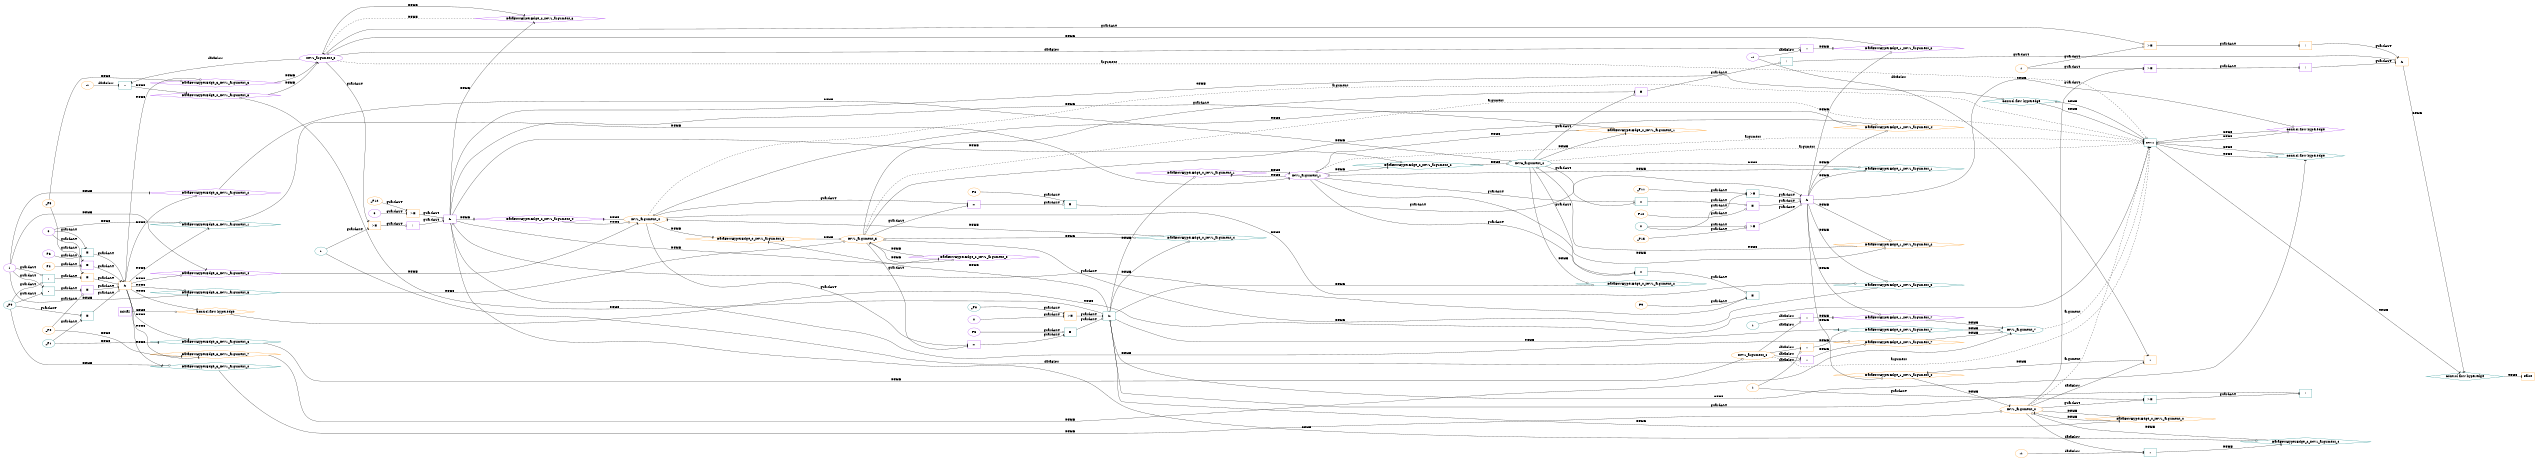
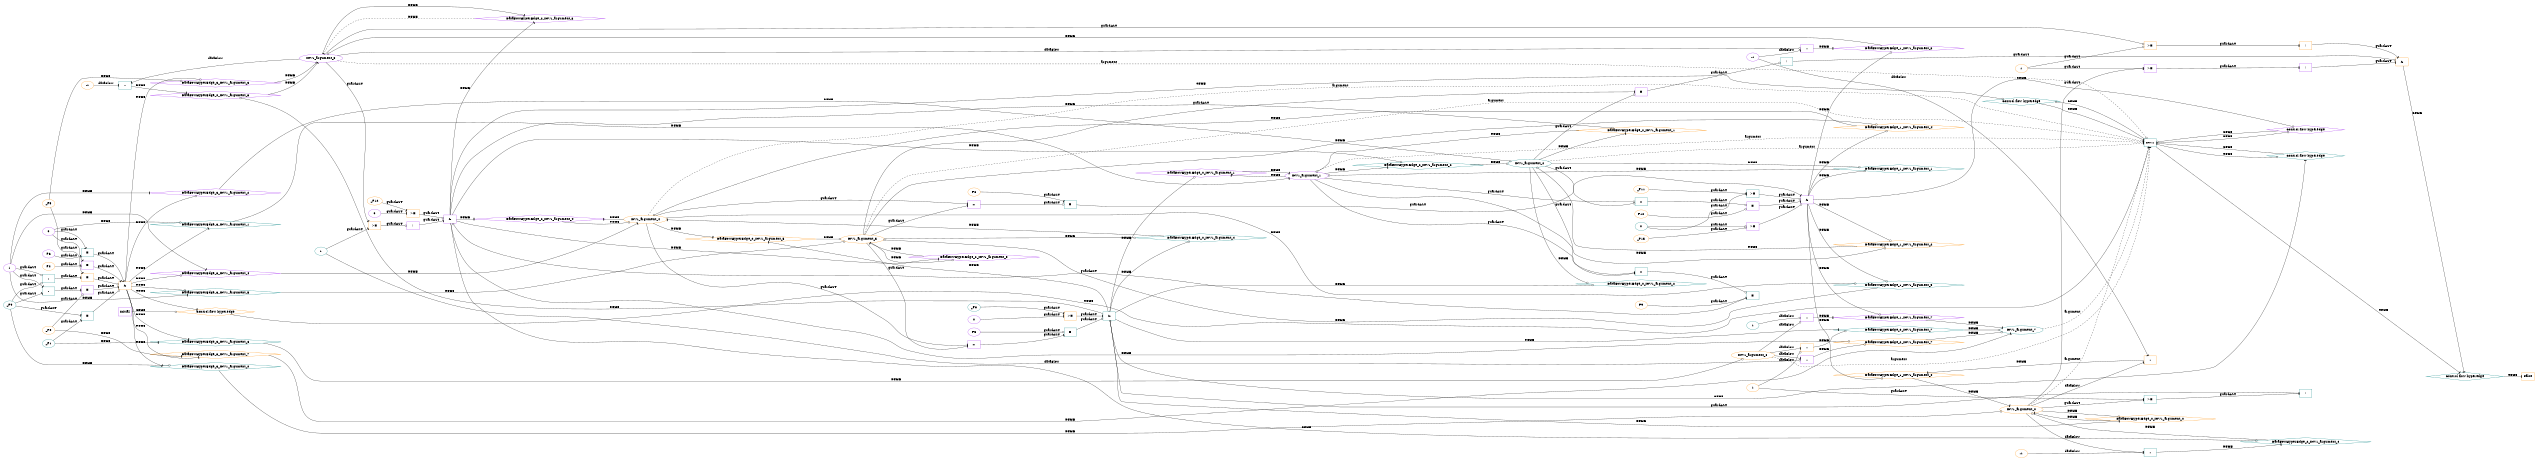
  digraph {
    rankdir=LR
    node [color=teal shape=rect]
    edge [arrowhead=tee]
    n1 [GNNNodeID=8 label="-" nodeName=xxxINV1___INV1_0xxxdataFlow_0_node_0]
    n2 [color=purple label=DataFowHyperEdge_0_INV1_argument_3 nodeName=DataFowHyperEdge_0_INV1_argument_3 shape=diamond]
    n3 [GNNNodeID=73 color=purple label=INV1_argument_3 nodeName=argument3 shape=oval]
    n4 [GNNNodeID=9 color=darkorange label=-1 nodeName=xxxINV1___INV1_0xxxdataFlow_0_node_2 shape=""]
    n5 [GNNNodeID=20 color=purple label="-" nodeName=xxxINV1___INV1_1xxxdataFlow1_node_0]
    n6 [GNNNodeID=44 color=darkorange label=">=" nodeName=xxxINV1___INV1_2xxxguard1_node_1]
    n7 [GNNNodeID=67 color=darkorange label=">=" nodeName=xxxFALSE___INV1_4xxxguard1_node_1]
    n8 [GNNNodeID=70 label=INV1 nodeName=INV1]
    n9 [color=purple label=DataFowHyperEdge_2_INV1_argument_3 nodeName=DataFowHyperEdge_2_INV1_argument_3 shape=diamond]
    n10 [color=purple label=DataFowHyperEdge_1_INV1_argument_3 nodeName=DataFowHyperEdge_1_INV1_argument_3 shape=diamond]
    n11 [GNNNodeID=43 color=purple label="!" nodeName=xxxINV1___INV1_2xxxguard1_node_0]
    n12 [GNNNodeID=66 color=darkorange label="!" nodeName=xxxFALSE___INV1_4xxxguard1_node_0]
    n13 [hyperEdgeNodeID=0 label="Control flow hyperedge" nodeName=ControlFowHyperEdge_0 shape=diamond]
    n14 [color=purple hyperEdgeNodeID=1 label="Control flow hyperedge" nodeName=ControlFowHyperEdge_1 shape=diamond]
    n15 [hyperEdgeNodeID=2 label="Control flow hyperedge" nodeName=ControlFowHyperEdge_2 shape=diamond]
    n16 [hyperEdgeNodeID=4 label="Control flow hyperedge" nodeName=ControlFowHyperEdge_4 shape=diamond]
    n17 [GNNNodeID=10 color=darkorange label="-" nodeName=xxxINV1___INV1_0xxxdataFlow2_node_0]
    n18 [label=DataFowHyperEdge_0_INV1_argument_7 nodeName=DataFowHyperEdge_0_INV1_argument_7 shape=diamond]
    n19 [GNNNodeID=73 label=INV1_argument_7 nodeName=argument7 shape=oval]
    n20 [GNNNodeID=11 color=darkorange label=1 nodeName=xxxINV1___INV1_0xxxdataFlow2_node_2 shape=""]
    n21 [GNNNodeID=16 label=">=" nodeName=xxxINV1___INV1_0xxxguard1_node_1]
    n22 [GNNNodeID=15 label="!" nodeName=xxxINV1___INV1_0xxxguard1_node_0]
    n23 [GNNNodeID=73 color=darkorange label=INV1_argument_6 nodeName=argument6 shape=oval]
    n24 [GNNNodeID=22 color=purple label="-" nodeName=xxxINV1___INV1_1xxxdataFlow2_node_0]
    n25 [GNNNodeID=38 color=purple label="-" nodeName=xxxINV1___INV1_2xxxdataFlow2_node_0]
    n26 [color=purple label=DataFowHyperEdge_1_INV1_argument_7 nodeName=DataFowHyperEdge_1_INV1_argument_7 shape=diamond]
    n27 [color=darkorange label=DataFowHyperEdge_2_INV1_argument_7 nodeName=DataFowHyperEdge_2_INV1_argument_7 shape=diamond]
    n28 [GNNNodeID=12 label="=" nodeName=xxxINV1___INV1_0xxxguard_0_node_0]
    n29 [andName=xxxINV1___INV1_0xxx_and label="&"]
    n30 [color=darkorange label=DataFowHyperEdge_0_INV1_argument_5 nodeName=DataFowHyperEdge_0_INV1_argument_5 shape=diamond]
    n31 [label=DataFowHyperEdge_0_INV1_argument_4 nodeName=DataFowHyperEdge_0_INV1_argument_4 shape=diamond]
    n32 [color=darkorange label=DataFowHyperEdge_0_INV1_argument_0 nodeName=DataFowHyperEdge_0_INV1_argument_0 shape=diamond]
    n33 [color=purple label=DataFowHyperEdge_0_INV1_argument_1 nodeName=DataFowHyperEdge_0_INV1_argument_1 shape=diamond]
    n34 [label=DataFowHyperEdge_0_INV1_argument_2 nodeName=DataFowHyperEdge_0_INV1_argument_2 shape=diamond]
    n35 [GNNNodeID=13 color=purple label="+" nodeName=xxxINV1___INV1_0xxxguard_0_node_1]
    n36 [GNNNodeID=14 color=purple label=P5 nodeName=xxxINV1___INV1_0xxxguard_0_node_4 shape=""]
    n37 [GNNNodeID=73 color=darkorange label=INV1_argument_4 nodeName=argument4 shape=oval]
    n38 [GNNNodeID=26 color=purple label="+" nodeName=xxxINV1___INV1_1xxxguard_0_node_1]
    n39 [color=purple label=DataFowHyperEdge_2_INV1_argument_4 nodeName=DataFowHyperEdge_2_INV1_argument_4 shape=diamond]
    n40 [label=DataFowHyperEdge_1_INV1_argument_5 nodeName=DataFowHyperEdge_1_INV1_argument_5 shape=diamond]
    n41 [GNNNodeID=25 label="=" nodeName=xxxINV1___INV1_1xxxguard_0_node_0]
    n42 [GNNNodeID=73 color=darkorange label=INV1_argument_5 nodeName=argument5 shape=oval]
    n43 [GNNNodeID=69 color=purple label="=" nodeName=xxxFALSE___INV1_4xxxguard2_node_1]
    n44 [color=darkorange label=DataFowHyperEdge_1_INV1_argument_4 nodeName=DataFowHyperEdge_1_INV1_argument_4 shape=diamond]
    n45 [color=purple label=DataFowHyperEdge_2_INV1_argument_5 nodeName=DataFowHyperEdge_2_INV1_argument_5 shape=diamond]
    n46 [GNNNodeID=68 label="!" nodeName=xxxFALSE___INV1_4xxxguard2_node_0]
    n47 [GNNNodeID=73 color=darkorange label=INV1_argument_0 nodeName=argument0 shape=oval]
    n48 [GNNNodeID=24 color=darkorange label="-" nodeName=xxxINV1___INV1_1xxxdataFlow4_node_0]
    n49 [GNNNodeID=36 label="-" nodeName=xxxINV1___INV1_2xxxdataFlow_0_node_0]
    n50 [GNNNodeID=64 color=purple label=">=" nodeName=xxxFALSE___INV1_4xxxguard_0_node_1]
    n51 [color=darkorange label=DataFowHyperEdge_1_INV1_argument_0 nodeName=DataFowHyperEdge_1_INV1_argument_0 shape=diamond]
    n52 [label=DataFowHyperEdge_2_INV1_argument_0 nodeName=DataFowHyperEdge_2_INV1_argument_0 shape=diamond]
    n53 [GNNNodeID=63 color=purple label="!" nodeName=xxxFALSE___INV1_4xxxguard_0_node_0]
    n54 [GNNNodeID=17 color=darkorange label=">=" nodeName=xxxINV1___INV1_0xxxguard2_node_0]
    n55 [GNNNodeID=18 label=_P8 nodeName=xxxINV1___INV1_0xxxguard2_node_1 shape=""]
    n56 [GNNNodeID=19 color=purple label=0 nodeName=xxxINV1___INV1_0xxxguard2_node_2 shape=""]
    n57 [GNNNodeID=21 color=purple label=-1 nodeName=xxxINV1___INV1_1xxxdataFlow1_node_2 shape=""]
    n58 [GNNNodeID=23 label=1 nodeName=xxxINV1___INV1_1xxxdataFlow2_node_2 shape=""]
    n59 [andName=xxxINV1___INV1_1xxx_and color=purple label="&"]
    n60 [color=darkorange label=DataFowHyperEdge_1_INV1_argument_2 nodeName=DataFowHyperEdge_1_INV1_argument_2 shape=diamond]
    n61 [label=DataFowHyperEdge_1_INV1_argument_1 nodeName=DataFowHyperEdge_1_INV1_argument_1 shape=diamond]
    n62 [GNNNodeID=27 color=darkorange label=P8 nodeName=xxxINV1___INV1_1xxxguard_0_node_4 shape=""]
    n63 [GNNNodeID=28 color=purple label=">=" nodeName=xxxINV1___INV1_1xxxguard1_node_0]
    n64 [GNNNodeID=29 color=darkorange label=_P15 nodeName=xxxINV1___INV1_1xxxguard1_node_1 shape=""]
    n65 [GNNNodeID=30 label=0 nodeName=xxxINV1___INV1_1xxxguard1_node_2 shape=""]
    n66 [GNNNodeID=31 label=">=" nodeName=xxxINV1___INV1_1xxxguard2_node_0]
    n67 [GNNNodeID=32 color=darkorange label=_P11 nodeName=xxxINV1___INV1_1xxxguard2_node_1 shape=""]
    n68 [GNNNodeID=33 color=purple label="=" nodeName=xxxINV1___INV1_1xxxguard3_node_0]
    n69 [GNNNodeID=34 label="+" nodeName=xxxINV1___INV1_1xxxguard3_node_1]
    n70 [GNNNodeID=35 color=darkorange label=P12 nodeName=xxxINV1___INV1_1xxxguard3_node_4 shape=""]
    n71 [GNNNodeID=73 color=purple label=INV1_argument_1 nodeName=argument1 shape=oval]
    n72 [GNNNodeID=41 label="+" nodeName=xxxINV1___INV1_2xxxguard_0_node_1]
    n73 [label=DataFowHyperEdge_2_INV1_argument_2 nodeName=DataFowHyperEdge_2_INV1_argument_2 shape=diamond]
    n74 [GNNNodeID=40 label="=" nodeName=xxxINV1___INV1_2xxxguard_0_node_0]
-   n75 [GNNNodeID=73 label=INV6_argument_2 nodeName=argument2 shape=oval]
+   n75 [GNNNodeID=73 label=INV1_argument_2 nodeName=argument2 shape=oval]
    n76 [color=darkorange label=DataFowHyperEdge_2_INV1_argument_1 nodeName=DataFowHyperEdge_2_INV1_argument_1 shape=diamond]
    n77 [GNNNodeID=37 color=darkorange label=-1 nodeName=xxxINV1___INV1_2xxxdataFlow_0_node_2 shape=""]
    n78 [GNNNodeID=39 label=1 nodeName=xxxINV1___INV1_2xxxdataFlow2_node_2 shape=""]
    n79 [andName=xxxINV1___INV1_2xxx_and color=purple label="&"]
    n80 [GNNNodeID=42 color=darkorange label=P9 nodeName=xxxINV1___INV1_2xxxguard_0_node_4 shape=""]
    n81 [GNNNodeID=45 color=darkorange label=">=" nodeName=xxxINV1___INV1_2xxxguard2_node_0]
    n82 [GNNNodeID=46 color=darkorange label=_P12 nodeName=xxxINV1___INV1_2xxxguard2_node_1 shape=""]
    n83 [GNNNodeID=47 color=purple label=0 nodeName=xxxINV1___INV1_2xxxguard2_node_2 shape=""]
    n84 [GNNNodeID=48 color=purple label=1 nodeName=xxxINV1___Initial_3xxxdataFlow_0_node_0 shape=""]
    n85 [GNNNodeID=55 label="-" nodeName=xxxINV1___Initial_3xxxguard_0_node_2]
    n86 [GNNNodeID=62 label="-" nodeName=xxxINV1___Initial_3xxxguard4_node_2]
    n87 [color=purple label=DataFowHyperEdge_3_INV1_argument_2 nodeName=DataFowHyperEdge_3_INV1_argument_2 shape=diamond]
    n88 [color=purple label=DataFowHyperEdge_3_INV1_argument_4 nodeName=DataFowHyperEdge_3_INV1_argument_4 shape=diamond]
    n89 [label=DataFowHyperEdge_3_INV1_argument_5 nodeName=DataFowHyperEdge_3_INV1_argument_5 shape=diamond]
    n90 [GNNNodeID=54 color=darkorange label="=" nodeName=xxxINV1___Initial_3xxxguard_0_node_0]
    n91 [GNNNodeID=61 color=purple label="=" nodeName=xxxINV1___Initial_3xxxguard4_node_0]
    n92 [GNNNodeID=49 color=purple label=0 nodeName=xxxINV1___Initial_3xxxdataFlow1_node_0 shape=""]
    n93 [GNNNodeID=57 color=purple label="=" nodeName=xxxINV1___Initial_3xxxguard2_node_0]
    n94 [GNNNodeID=59 label="=" nodeName=xxxINV1___Initial_3xxxguard3_node_0]
    n95 [label=DataFowHyperEdge_3_INV1_argument_1 nodeName=DataFowHyperEdge_3_INV1_argument_1 shape=diamond]
    n96 [andName=xxxINV1___Initial_3xxx_and color=darkorange label="&"]
    n97 [GNNNodeID=50 color=darkorange label=_P5 nodeName=xxxINV1___Initial_3xxxdataFlow3_node_0 shape=""]
    n98 [color=purple label=DataFowHyperEdge_3_INV1_argument_3 nodeName=DataFowHyperEdge_3_INV1_argument_3 shape=diamond]
    n99 [GNNNodeID=51 color=darkorange label=_P0 nodeName=xxxINV1___Initial_3xxxdataFlow4_node_0 shape=""]
    n100 [color=darkorange label=DataFowHyperEdge_3_INV1_argument_7 nodeName=DataFowHyperEdge_3_INV1_argument_7 shape=diamond]
    n101 [GNNNodeID=52 label=_P1 nodeName=xxxINV1___Initial_3xxxdataFlow5_node_0 shape=""]
    n102 [GNNNodeID=56 label="=" nodeName=xxxINV1___Initial_3xxxguard1_node_0]
    n103 [label=DataFowHyperEdge_3_INV1_argument_6 nodeName=DataFowHyperEdge_3_INV1_argument_6 shape=diamond]
    n104 [GNNNodeID=53 label=_P9 nodeName=xxxINV1___Initial_3xxxdataFlow7_node_0 shape=""]
    n105 [label=DataFowHyperEdge_3_INV1_argument_0 nodeName=DataFowHyperEdge_3_INV1_argument_0 shape=diamond]
    n106 [color=darkorange hyperEdgeNodeID=3 label="Control flow hyperedge" nodeName=ControlFowHyperEdge_3 shape=diamond]
    n107 [GNNNodeID=58 color=darkorange label=P2 nodeName=xxxINV1___Initial_3xxxguard2_node_1 shape=""]
    n108 [GNNNodeID=60 color=purple label=P6 nodeName=xxxINV1___Initial_3xxxguard3_node_1 shape=""]
    n109 [andName=xxxFALSE___INV1_4xxx_and color=darkorange label="&"]
    n110 [GNNNodeID=65 color=darkorange label=1 nodeName=xxxFALSE___INV1_4xxxguard_0_node_3 shape=""]
    n111 [GNNNodeID=71 color=darkorange label=False nodeName=False]
    n112 [GNNNodeID=72 color=purple label=Initial nodeName=Initial]
    n1 -> n2 [label=DFHE]
    n2 -> n3 [label=DFHE]
    n3 -> n1 [label=dataFlow]
    n3 -> n5 [arrowhead=odot label=dataFlow]
    n3 -> n6 [label=guardAST]
    n3 -> n7 [arrowhead=odot label=guardAST]
    n3 -> n8 [arrowhead=odot label=argument style=dashed]
    n3 -> n9 [label=DFHE]
    n4 -> n1 [label=dataFlow]
    n5 -> n10 [label=DFHE]
    n6 -> n11 [arrowhead=odot label=guardAST]
    n7 -> n12 [label=guardAST]
    n8 -> n13 [arrowhead=odot label=CFHE]
    n8 -> n14 [arrowhead=odot label=CFHE]
    n8 -> n15 [arrowhead=odot label=CFHE]
    n8 -> n16 [label=CFHE]
    n9 -> n3 [label=DFHE style=dashed]
    n10 -> n3 [arrowhead=odot label=DFHE]
    n11 -> n79 [label=guardAST]
    n12 -> n109 [label=guardAST]
    n13 -> n8 [label=CFHE]
    n14 -> n8 [arrowhead=odot label=CFHE]
    n15 -> n8 [label=CFHE]
    n16 -> n111 [label=CFHE]
    n17 -> n18 [arrowhead=odot label=DFHE]
    n18 -> n19 [arrowhead=odot label=DFHE]
    n19 -> n8 [label=argument style=dashed]
    n20 -> n17 [arrowhead=odot label=dataFlow]
    n20 -> n21 [label=guardAST]
    n21 -> n22 [label=guardAST]
    n22 -> n29 [arrowhead=odot label=guardAST]
    n23 -> n8 [label=argument style=dashed]
    n23 -> n17 [label=dataFlow]
    n23 -> n24 [arrowhead=odot label=dataFlow]
    n23 -> n25 [label=dataFlow]
    n24 -> n26 [label=DFHE]
    n25 -> n27 [arrowhead=odot label=DFHE]
    n26 -> n19 [label=DFHE]
    n27 -> n19 [arrowhead=odot label=DFHE]
    n28 -> n29 [arrowhead=odot label=guardAST]
    n29 -> n2 [arrowhead=odot label=DFHE]
    n29 -> n13 [label=CFHE]
    n29 -> n18 [label=DFHE]
    n29 -> n30 [label=DFHE]
    n29 -> n31 [arrowhead=odot label=DFHE]
    n29 -> n32 [label=DFHE]
    n29 -> n33 [arrowhead=odot label=DFHE]
    n29 -> n34 [arrowhead=odot label=DFHE]
    n30 -> n42 [arrowhead=odot label=DFHE]
    n31 -> n37 [label=DFHE]
    n32 -> n47 [label=DFHE]
    n33 -> n71 [label=DFHE]
    n35 -> n28 [label=guardAST]
    n36 -> n28 [arrowhead=odot label=guardAST]
    n37 -> n8 [arrowhead=odot label=argument style=dashed]
    n37 -> n30 [label=DFHE]
    n37 -> n35 [label=guardAST]
    n37 -> n38 [label=guardAST]
    n37 -> n39 [label=DFHE]
    n37 -> n40 [arrowhead=odot label=DFHE]
    n38 -> n41 [arrowhead=odot label=guardAST]
    n39 -> n37 [arrowhead=odot label=DFHE]
    n40 -> n42 [arrowhead=odot label=DFHE]
    n41 -> n59 [label=guardAST]
    n42 -> n8 [label=argument style=dashed]
    n42 -> n31 [arrowhead=odot label=DFHE]
    n42 -> n35 [label=guardAST]
    n42 -> n38 [label=guardAST]
    n42 -> n43 [label=guardAST]
    n42 -> n44 [arrowhead=odot label=DFHE]
    n42 -> n45 [arrowhead=odot label=DFHE]
    n43 -> n46 [arrowhead=odot label=guardAST]
    n44 -> n37 [arrowhead=odot label=DFHE]
    n45 -> n42 [label=DFHE]
    n46 -> n109 [arrowhead=odot label=guardAST]
    n47 -> n8 [arrowhead=odot label=argument style=dashed]
    n47 -> n21 [label=guardAST]
    n47 -> n32 [arrowhead=odot label=DFHE]
    n47 -> n48 [label=dataFlow]
    n47 -> n49 [label=dataFlow]
    n47 -> n50 [arrowhead=odot label=guardAST]
    n48 -> n51 [label=DFHE]
    n49 -> n52 [label=DFHE]
    n50 -> n53 [label=guardAST]
    n51 -> n47 [label=DFHE]
    n52 -> n47 [arrowhead=odot label=DFHE]
    n53 -> n109 [label=guardAST]
    n54 -> n29 [label=guardAST]
    n55 -> n54 [label=guardAST]
    n56 -> n54 [label=guardAST]
    n57 -> n5 [label=dataFlow]
    n57 -> n48 [label=dataFlow]
    n58 -> n24 [arrowhead=odot label=dataFlow]
    n59 -> n10 [arrowhead=odot label=DFHE]
    n59 -> n14 [arrowhead=odot label=CFHE]
    n59 -> n26 [arrowhead=odot label=DFHE]
    n59 -> n40 [arrowhead=odot label=DFHE]
    n59 -> n44 [arrowhead=odot label=DFHE]
    n59 -> n51 [arrowhead=odot label=DFHE]
    n59 -> n60 [arrowhead=odot label=DFHE]
    n59 -> n61 [arrowhead=odot label=DFHE]
    n60 -> n75 [arrowhead=odot label=DFHE]
    n61 -> n71 [arrowhead=odot label=DFHE]
    n62 -> n41 [label=guardAST]
    n63 -> n59 [arrowhead=odot label=guardAST]
    n64 -> n63 [arrowhead=odot label=guardAST]
    n65 -> n63 [arrowhead=odot label=guardAST]
    n65 -> n66 [label=guardAST]
    n66 -> n59 [arrowhead=odot label=guardAST]
    n67 -> n66 [label=guardAST]
    n68 -> n59 [label=guardAST]
    n69 -> n68 [arrowhead=odot label=guardAST]
    n70 -> n68 [arrowhead=odot label=guardAST]
    n71 -> n8 [label=argument style=dashed]
    n71 -> n33 [label=DFHE]
    n71 -> n60 [arrowhead=odot label=DFHE]
    n71 -> n69 [arrowhead=odot label=guardAST]
    n71 -> n72 [label=guardAST]
    n71 -> n73 [label=DFHE]
    n72 -> n74 [arrowhead=odot label=guardAST]
    n73 -> n75 [arrowhead=odot label=DFHE]
    n74 -> n79 [arrowhead=odot label=guardAST]
    n75 -> n8 [label=argument style=dashed]
    n75 -> n34 [arrowhead=odot label=DFHE]
    n75 -> n43 [arrowhead=odot label=guardAST]
    n75 -> n61 [arrowhead=odot label=DFHE]
    n75 -> n69 [arrowhead=odot label=guardAST]
    n75 -> n72 [label=guardAST]
    n75 -> n76 [label=DFHE]
    n76 -> n71 [arrowhead=odot label=DFHE]
    n77 -> n49 [arrowhead=odot label=dataFlow]
    n78 -> n6 [label=guardAST]
    n78 -> n25 [arrowhead=odot label=dataFlow]
    n79 -> n9 [label=DFHE]
    n79 -> n15 [arrowhead=odot label=CFHE]
    n79 -> n27 [arrowhead=odot label=DFHE]
    n79 -> n39 [label=DFHE]
    n79 -> n45 [label=DFHE]
    n79 -> n52 [arrowhead=odot label=DFHE]
    n79 -> n73 [arrowhead=odot label=DFHE]
    n79 -> n76 [arrowhead=odot label=DFHE]
    n80 -> n74 [label=guardAST]
    n81 -> n79 [arrowhead=odot label=guardAST]
    n82 -> n81 [label=guardAST]
    n83 -> n81 [label=guardAST]
    n84 -> n85 [arrowhead=odot label=guardAST]
    n84 -> n86 [label=guardAST]
    n84 -> n87 [label=DFHE]
    n84 -> n88 [label=DFHE]
    n84 -> n89 [label=DFHE]
    n85 -> n90 [label=guardAST]
    n86 -> n91 [label=guardAST]
    n87 -> n75 [arrowhead=odot label=DFHE]
    n88 -> n37 [label=DFHE]
    n89 -> n42 [arrowhead=odot label=DFHE]
    n90 -> n96 [arrowhead=odot label=guardAST]
    n91 -> n96 [label=guardAST]
    n92 -> n93 [label=guardAST]
    n92 -> n94 [label=guardAST]
    n92 -> n95 [arrowhead=odot label=DFHE]
    n93 -> n96 [label=guardAST]
    n94 -> n96 [label=guardAST]
    n95 -> n71 [label=DFHE]
    n96 -> n87 [arrowhead=odot label=DFHE]
    n96 -> n88 [arrowhead=odot label=DFHE]
    n96 -> n89 [arrowhead=odot label=DFHE]
    n96 -> n95 [label=DFHE]
    n96 -> n98 [arrowhead=odot label=DFHE]
    n96 -> n100 [label=DFHE]
    n96 -> n103 [label=DFHE]
    n96 -> n105 [label=DFHE]
    n96 -> n106 [label=CFHE]
    n97 -> n90 [label=guardAST]
    n97 -> n98 [arrowhead=odot label=DFHE]
    n98 -> n3 [arrowhead=odot label=DFHE]
    n99 -> n91 [arrowhead=odot label=guardAST]
    n99 -> n100 [label=DFHE]
    n100 -> n19 [label=DFHE]
    n101 -> n102 [label=guardAST]
    n101 -> n103 [label=DFHE]
    n102 -> n96 [arrowhead=odot label=guardAST]
    n103 -> n23 [arrowhead=odot label=DFHE]
    n104 -> n85 [arrowhead=odot label=guardAST]
    n104 -> n86 [label=guardAST]
    n104 -> n102 [label=guardAST]
    n104 -> n105 [arrowhead=odot label=DFHE]
    n105 -> n47 [arrowhead=odot label=DFHE]
    n106 -> n8 [label=CFHE]
    n107 -> n93 [label=guardAST]
    n108 -> n94 [label=guardAST]
    n109 -> n16 [label=CFHE]
    n110 -> n7 [arrowhead=odot label=guardAST]
    n110 -> n50 [label=guardAST]
    n112 -> n106 [arrowhead=odot label=CFHE]
  }
